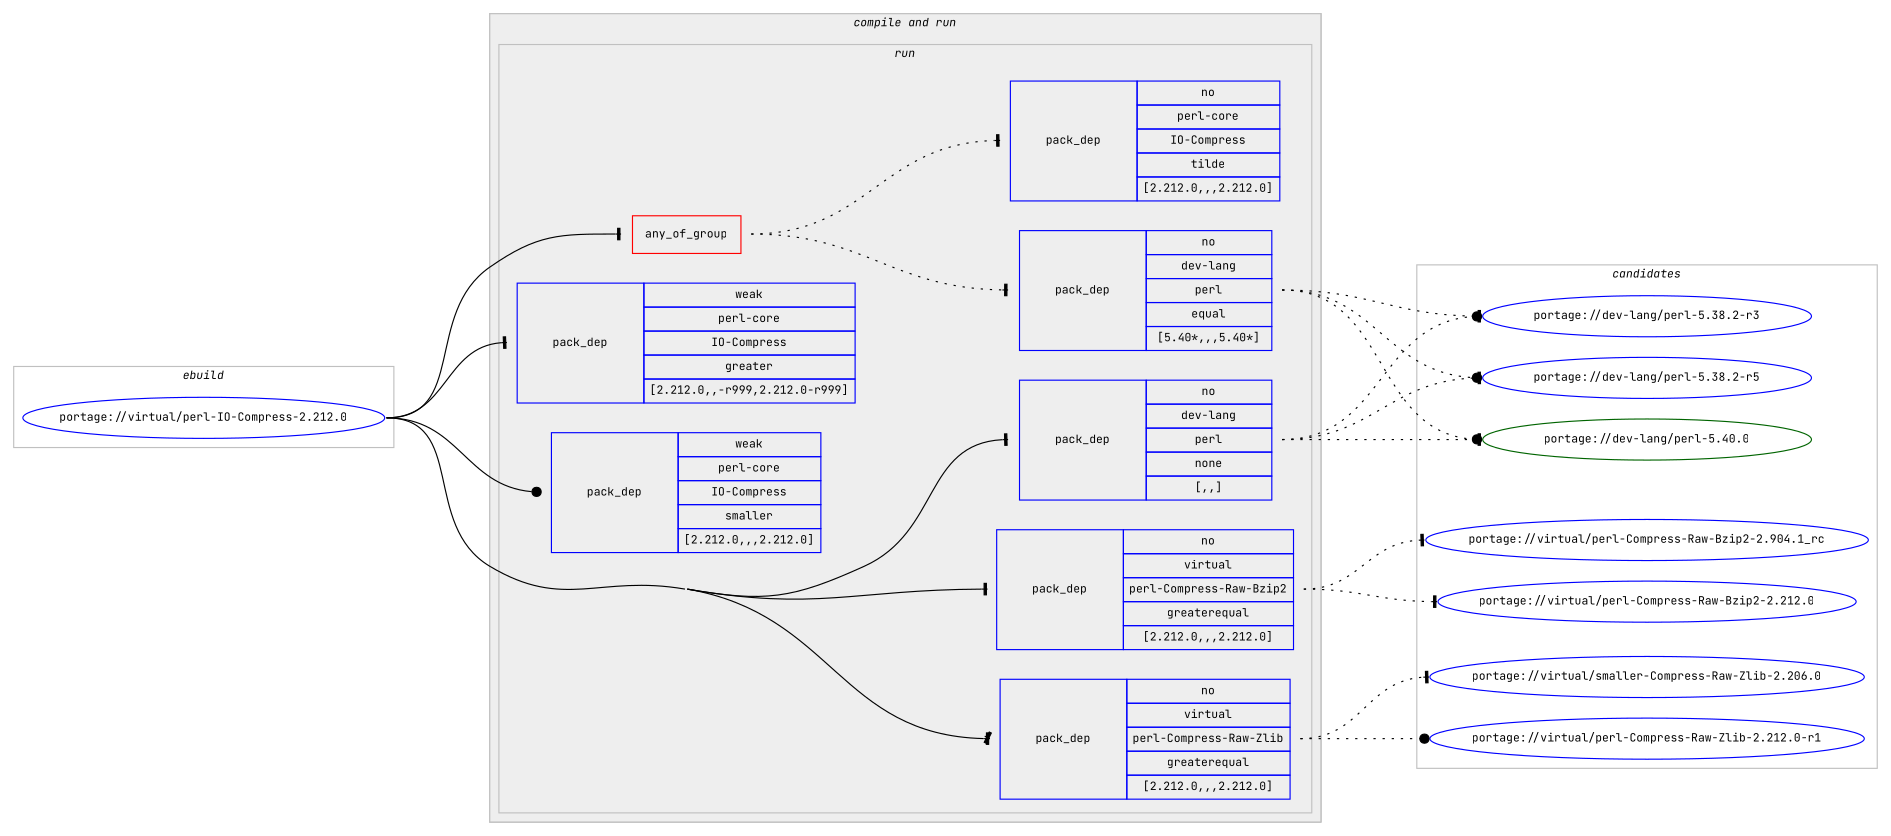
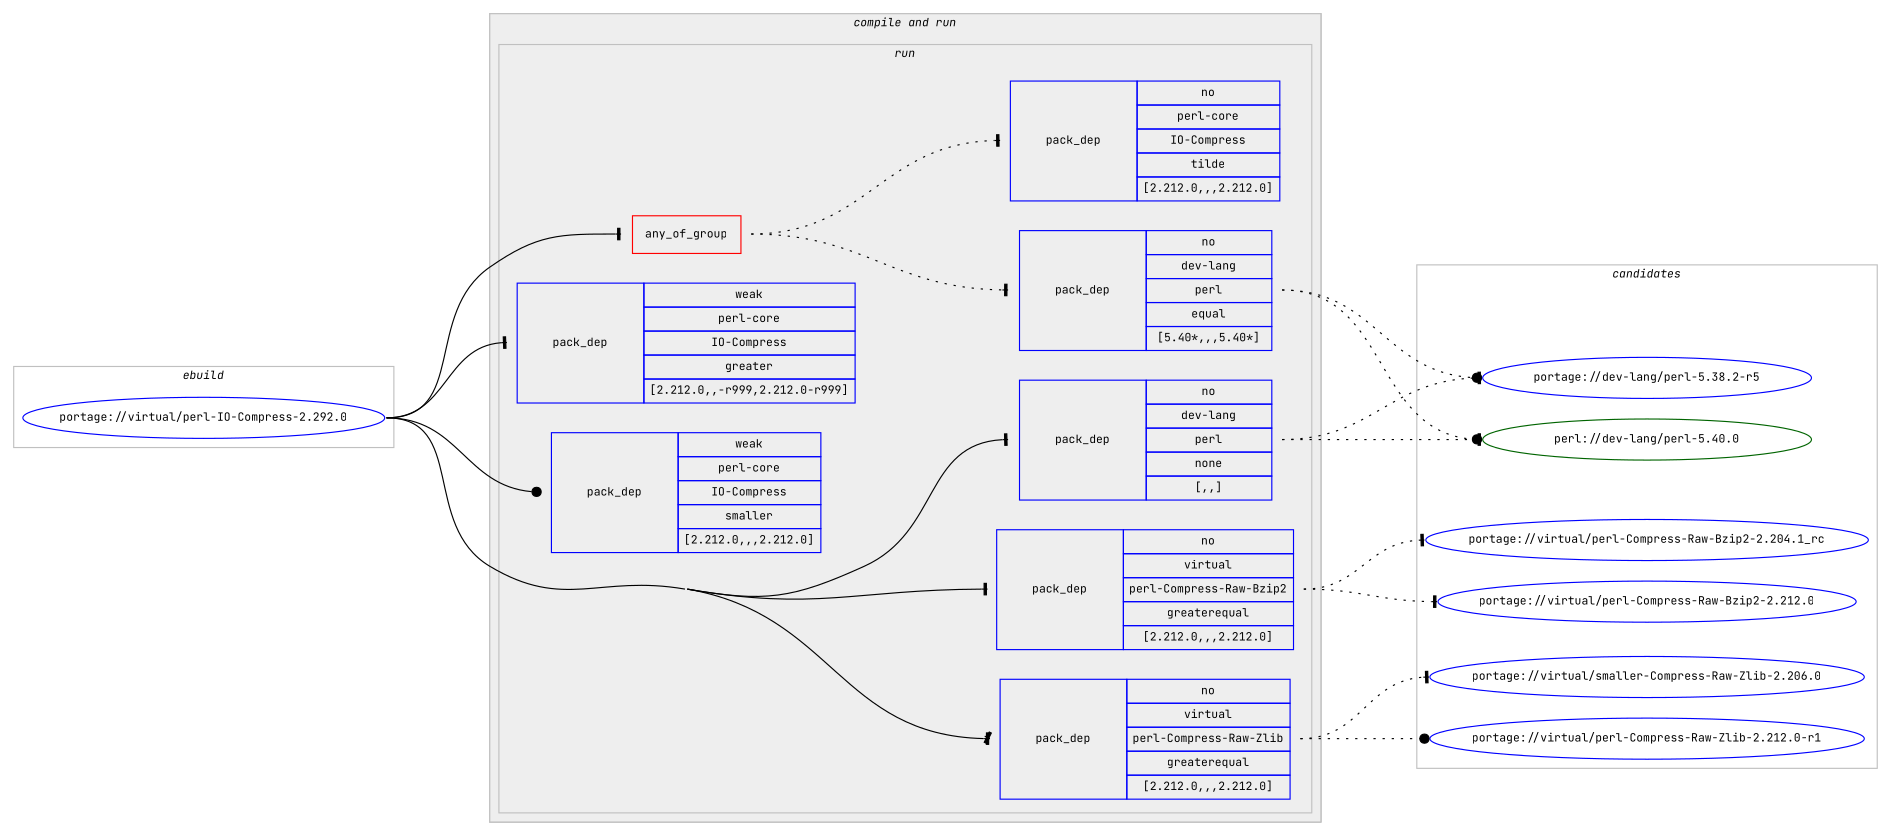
  digraph {
    compound=true
    concentrate=true
    fontname="JetBrains Mono"
    fontsize=10
    newrank=true
    rankdir=LR
    ranksep=1.5
    node [color=blue fontname="JetBrains Mono" fontsize=10]
    edge [arrowhead=tee fontname="JetBrains Mono" headport=w style=dotted tailport=e weight=100]
-   n1 [label="portage://virtual/perl-IO-Compress-2.212.0" width=4]
+   n1 [label="portage://virtual/perl-IO-Compress-2.292.0" width=4]
    n2 [label=<<TABLE BORDER="0" CELLBORDER="1" CELLSPACING="0" CELLPADDING="4" WIDTH="220"><TR><TD ROWSPAN="6" CELLPADDING="30">pack_dep</TD></TR><TR><TD WIDTH="110">no</TD></TR><TR><TD>dev-lang</TD></TR><TR><TD>perl</TD></TR><TR><TD>equal</TD></TR><TR><TD>[5.40*,,,5.40*]</TD></TR></TABLE>> shape=none]
    n3 [label=<<TABLE BORDER="0" CELLBORDER="1" CELLSPACING="0" CELLPADDING="4" WIDTH="220"><TR><TD ROWSPAN="6" CELLPADDING="30">pack_dep</TD></TR><TR><TD WIDTH="110">no</TD></TR><TR><TD>perl-core</TD></TR><TR><TD>IO-Compress</TD></TR><TR><TD>tilde</TD></TR><TR><TD>[2.212.0,,,2.212.0]</TD></TR></TABLE>> shape=none]
    n4 [color=red label=<<TABLE BORDER="0" CELLBORDER="1" CELLSPACING="0" CELLPADDING="4"><TR><TD CELLPADDING="10">any_of_group</TD></TR></TABLE>> shape=none]
    n5 [label=<<TABLE BORDER="0" CELLBORDER="1" CELLSPACING="0" CELLPADDING="4" WIDTH="220"><TR><TD ROWSPAN="6" CELLPADDING="30">pack_dep</TD></TR><TR><TD WIDTH="110">no</TD></TR><TR><TD>dev-lang</TD></TR><TR><TD>perl</TD></TR><TR><TD>none</TD></TR><TR><TD>[,,]</TD></TR></TABLE>> shape=none]
    n6 [label=<<TABLE BORDER="0" CELLBORDER="1" CELLSPACING="0" CELLPADDING="4" WIDTH="220"><TR><TD ROWSPAN="6" CELLPADDING="30">pack_dep</TD></TR><TR><TD WIDTH="110">no</TD></TR><TR><TD>virtual</TD></TR><TR><TD>perl-Compress-Raw-Bzip2</TD></TR><TR><TD>greaterequal</TD></TR><TR><TD>[2.212.0,,,2.212.0]</TD></TR></TABLE>> shape=none]
    n7 [label=<<TABLE BORDER="0" CELLBORDER="1" CELLSPACING="0" CELLPADDING="4" WIDTH="220"><TR><TD ROWSPAN="6" CELLPADDING="30">pack_dep</TD></TR><TR><TD WIDTH="110">no</TD></TR><TR><TD>virtual</TD></TR><TR><TD>perl-Compress-Raw-Zlib</TD></TR><TR><TD>greaterequal</TD></TR><TR><TD>[2.212.0,,,2.212.0]</TD></TR></TABLE>> shape=none]
    n8 [label=<<TABLE BORDER="0" CELLBORDER="1" CELLSPACING="0" CELLPADDING="4" WIDTH="220"><TR><TD ROWSPAN="6" CELLPADDING="30">pack_dep</TD></TR><TR><TD WIDTH="110">weak</TD></TR><TR><TD>perl-core</TD></TR><TR><TD>IO-Compress</TD></TR><TR><TD>greater</TD></TR><TR><TD>[2.212.0,,-r999,2.212.0-r999]</TD></TR></TABLE>> shape=none]
    n9 [label=<<TABLE BORDER="0" CELLBORDER="1" CELLSPACING="0" CELLPADDING="4" WIDTH="220"><TR><TD ROWSPAN="6" CELLPADDING="30">pack_dep</TD></TR><TR><TD WIDTH="110">weak</TD></TR><TR><TD>perl-core</TD></TR><TR><TD>IO-Compress</TD></TR><TR><TD>smaller</TD></TR><TR><TD>[2.212.0,,,2.212.0]</TD></TR></TABLE>> shape=none]
-   n10 [label="portage://dev-lang/perl-5.38.2-r3" width=4]
    n11 [label="portage://dev-lang/perl-5.38.2-r5" width=4]
-   n12 [color=darkgreen label="portage://dev-lang/perl-5.40.0" width=4]
-   n13 [label="portage://virtual/perl-Compress-Raw-Bzip2-2.904.1_rc" width=4]
+   n12 [color=darkgreen label="perl://dev-lang/perl-5.40.0" width=4]
+   n13 [label="portage://virtual/perl-Compress-Raw-Bzip2-2.204.1_rc" width=4]
    n14 [label="portage://virtual/perl-Compress-Raw-Bzip2-2.212.0" width=4]
    n15 [label="portage://virtual/smaller-Compress-Raw-Zlib-2.206.0" width=4]
    n16 [label="portage://virtual/perl-Compress-Raw-Zlib-2.212.0-r1" width=4]
    subgraph cluster_1 {
      color=gray
      label=<<i>ebuild</i>>
      rank=same
      n1
    }
    subgraph cluster_2 {
      color=gray
      label=<<i>dependencies</i>>
      subgraph cluster_3 {
        color=gray
        fillcolor="#eeeeee"
        label=<<i>compile</i>>
        style=filled
      }
      subgraph cluster_4 {
        color=gray
        fillcolor="#eeeeee"
        label=<<i>compile and run</i>>
        style=filled
      }
      subgraph cluster_5 {
        color=gray
        fillcolor="#eeeeee"
        label=<<i>run</i>>
        style=filled
        subgraph sub_6 {
          color=gray
          fillcolor="#eeeeee"
          label=<<i>run</i>>
          style=filled
          n4
          subgraph sub_7 {
            color=gray
            fillcolor="#eeeeee"
            label=<<i>run</i>>
            style=filled
            n2
          }
          subgraph sub_8 {
            color=gray
            fillcolor="#eeeeee"
            label=<<i>run</i>>
            style=filled
            n3
          }
        }
        subgraph sub_9 {
          color=gray
          fillcolor="#eeeeee"
          label=<<i>run</i>>
          style=filled
          n5
        }
        subgraph sub_10 {
          color=gray
          fillcolor="#eeeeee"
          label=<<i>run</i>>
          style=filled
          n6
        }
        subgraph sub_11 {
          color=gray
          fillcolor="#eeeeee"
          label=<<i>run</i>>
          style=filled
          n7
        }
        subgraph sub_12 {
          color=gray
          fillcolor="#eeeeee"
          label=<<i>run</i>>
          style=filled
          n8
        }
        subgraph sub_13 {
          color=gray
          fillcolor="#eeeeee"
          label=<<i>run</i>>
          style=filled
          n9
        }
      }
    }
    subgraph cluster_14 {
      color=gray
      label=<<i>candidates</i>>
      rank=same
      subgraph sub_15 {
        color=black
        label=<<i>candidates</i>>
        nodesep=1
        rank=same
-       n10
        n11
        n12
      }
      subgraph sub_16 {
        color=black
        label=<<i>candidates</i>>
        nodesep=1
        rank=same
      }
      subgraph sub_17 {
        color=black
        label=<<i>candidates</i>>
        nodesep=1
        rank=same
-       n10
        n11
        n12
      }
      subgraph sub_18 {
        color=black
        label=<<i>candidates</i>>
        nodesep=1
        rank=same
        n13
        n14
      }
      subgraph sub_19 {
        color=black
        label=<<i>candidates</i>>
        nodesep=1
        rank=same
        n15
        n16
      }
      subgraph sub_20 {
        color=black
        label=<<i>candidates</i>>
        nodesep=1
        rank=same
      }
      subgraph sub_21 {
        color=black
        label=<<i>candidates</i>>
        nodesep=1
        rank=same
      }
    }
    n1 -> n4 [style=solid weight=20]
    n1 -> n5 [style=solid weight=20]
    n1 -> n6 [style=solid weight=20]
    n1 -> n7 [style=solid weight=20]
    n1 -> n8 [style=solid weight=20]
    n1 -> n9 [arrowhead=dot style=solid weight=20]
-   n2 -> n10
    n2 -> n11 [arrowhead=dot]
    n2 -> n12 [arrowhead=dot]
    n4 -> n2 [weight=20]
    n4 -> n3 [weight=20]
-   n5 -> n10 [arrowhead=dot]
    n5 -> n11
    n5 -> n12
    n6 -> n13
    n6 -> n14
    n7 -> n15
    n7 -> n16 [arrowhead=dot]
  }
